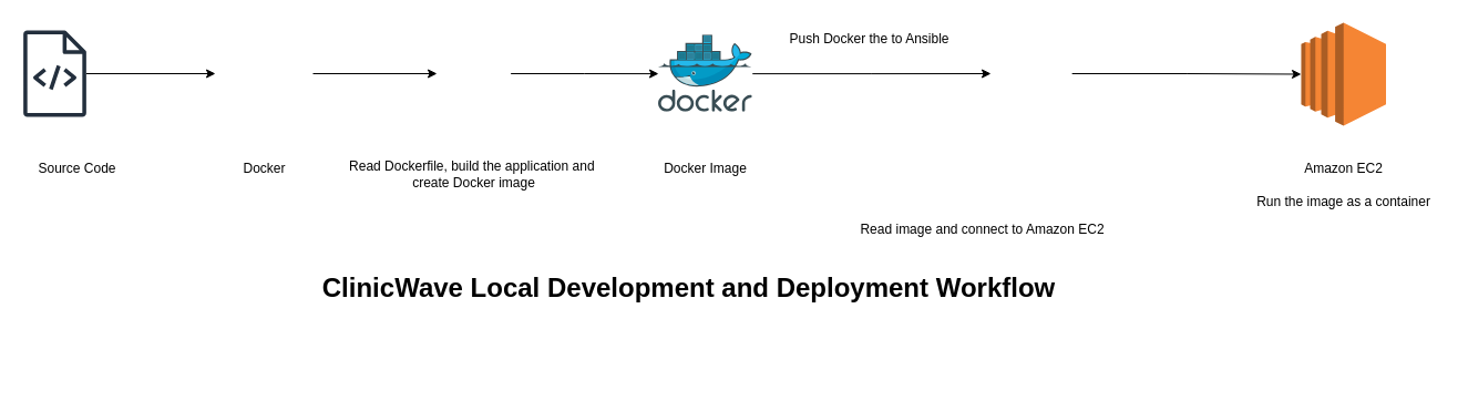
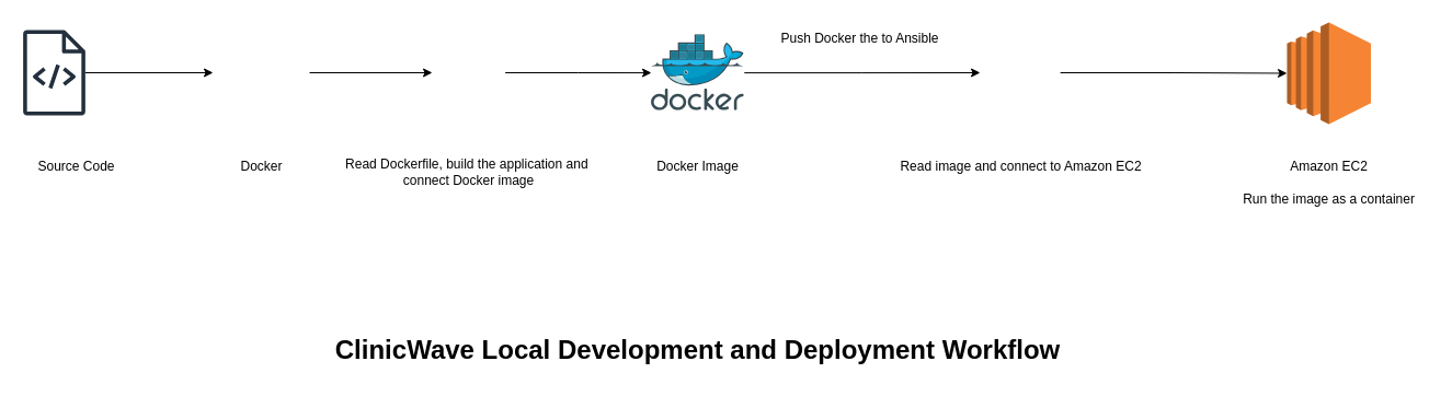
  <mxCell id="0" />
  <mxCell id="1" parent="0" />
  <mxCell id="2" value="" style="edgeStyle=orthogonalEdgeStyle;rounded=0;orthogonalLoop=1;jettySize=auto;html=1;" parent="1" source="3" target="5" edge="1"><mxGeometry relative="1" as="geometry" /></mxCell>
  <mxCell id="3" value="" style="sketch=0;outlineConnect=0;fontColor=#232F3E;gradientColor=none;fillColor=#232F3D;strokeColor=none;dashed=0;verticalLabelPosition=bottom;verticalAlign=top;align=center;html=1;fontSize=12;fontStyle=0;aspect=fixed;pointerEvents=1;shape=mxgraph.aws4.source_code;" parent="1" vertex="1"><mxGeometry x="20.5" y="27" width="57" height="78" as="geometry" /></mxCell>
  <mxCell id="4" value="" style="edgeStyle=orthogonalEdgeStyle;rounded=0;orthogonalLoop=1;jettySize=auto;html=1;" parent="1" source="5" target="7" edge="1"><mxGeometry relative="1" as="geometry" /></mxCell>
  <mxCell id="5" value="" style="shape=image;html=1;verticalAlign=top;verticalLabelPosition=bottom;labelBackgroundColor=#ffffff;imageAspect=0;aspect=fixed;image=https://cdn1.iconfinder.com/data/icons/picons-social/57/github_rounded-128.png" parent="1" vertex="1"><mxGeometry x="194" y="22" width="88" height="88" as="geometry" /></mxCell>
  <mxCell id="6" value="" style="edgeStyle=orthogonalEdgeStyle;rounded=0;orthogonalLoop=1;jettySize=auto;html=1;" parent="1" source="7" target="10" edge="1"><mxGeometry relative="1" as="geometry" /></mxCell>
  <mxCell id="7" value="" style="shape=image;imageAspect=0;aspect=fixed;verticalLabelPosition=bottom;verticalAlign=top;image=https://sg.mirror.servanamanaged.com/jenkins/art/jenkins-logo/logo.svg;" parent="1" vertex="1"><mxGeometry x="394" y="20" width="66.64" height="92" as="geometry" /></mxCell>
  <mxCell id="8" value="Source Code" style="text;html=1;align=center;verticalAlign=middle;resizable=0;points=[];autosize=1;strokeColor=none;fillColor=none;" parent="1" vertex="1"><mxGeometry x="24" y="137" width="90" height="30" as="geometry" /></mxCell>
  <mxCell id="9" style="edgeStyle=orthogonalEdgeStyle;rounded=0;orthogonalLoop=1;jettySize=auto;html=1;entryX=0;entryY=0.5;entryDx=0;entryDy=0;" parent="1" source="10" target="13" edge="1"><mxGeometry relative="1" as="geometry" /></mxCell>
  <mxCell id="10" value="" style="image;sketch=0;aspect=fixed;html=1;points=[];align=center;fontSize=12;image=img/lib/mscae/Docker.svg;" parent="1" vertex="1"><mxGeometry x="594" y="31.25" width="84.76" height="69.5" as="geometry" /></mxCell>
  <mxCell id="11" value="Docker Image" style="text;html=1;align=center;verticalAlign=middle;resizable=0;points=[];autosize=1;strokeColor=none;fillColor=none;" parent="1" vertex="1"><mxGeometry x="586.38" y="137" width="100" height="30" as="geometry" /></mxCell>
- <mxCell id="12" value="Read Dockerfile, build the application and&amp;nbsp;&lt;div&gt;create Docker image&lt;/div&gt;" style="text;html=1;align=center;verticalAlign=middle;resizable=0;points=[];autosize=1;strokeColor=none;fillColor=none;" parent="1" vertex="1"><mxGeometry x="302.32" y="137" width="250" height="40" as="geometry" /></mxCell>
+ <mxCell id="12" value="Read Dockerfile, build the application and&amp;nbsp;&lt;div&gt;connect Docker image&lt;/div&gt;" style="text;html=1;align=center;verticalAlign=middle;resizable=0;points=[];autosize=1;strokeColor=none;fillColor=none;" parent="1" vertex="1"><mxGeometry x="302.32" y="137" width="250" height="40" as="geometry" /></mxCell>
  <mxCell id="13" value="" style="shape=image;imageAspect=0;aspect=fixed;verticalLabelPosition=bottom;verticalAlign=top;image=https://upload.wikimedia.org/wikipedia/commons/2/24/Ansible_logo.svg;" parent="1" vertex="1"><mxGeometry x="894" y="21" width="73.15" height="90" as="geometry" /></mxCell>
  <mxCell id="14" value="" style="outlineConnect=0;dashed=0;verticalLabelPosition=bottom;verticalAlign=top;align=center;html=1;shape=mxgraph.aws3.ec2;fillColor=#F58534;gradientColor=none;" parent="1" vertex="1"><mxGeometry x="1174" y="20" width="76.5" height="93" as="geometry" /></mxCell>
  <mxCell id="15" value="Push&lt;span style=&quot;background-color: initial;&quot;&gt;&amp;nbsp;Docker the to Ansible&lt;/span&gt;" style="text;html=1;align=center;verticalAlign=middle;resizable=0;points=[];autosize=1;strokeColor=none;fillColor=none;" parent="1" vertex="1"><mxGeometry x="694" y="20" width="180" height="30" as="geometry" /></mxCell>
- <mxCell id="16" value="Read image and connect to Amazon EC2" style="text;html=1;align=center;verticalAlign=middle;resizable=0;points=[];autosize=1;strokeColor=none;fillColor=none;" parent="1" vertex="1"><mxGeometry x="765.58" y="192" width="240" height="30" as="geometry" /></mxCell>
+ <mxCell id="16" value="Read image and connect to Amazon EC2" style="text;html=1;align=center;verticalAlign=middle;resizable=0;points=[];autosize=1;strokeColor=none;fillColor=none;" parent="1" vertex="1"><mxGeometry x="810.58" y="137" width="240" height="30" as="geometry" /></mxCell>
  <mxCell id="17" value="Amazon EC2" style="text;html=1;align=center;verticalAlign=middle;resizable=0;points=[];autosize=1;strokeColor=none;fillColor=none;" parent="1" vertex="1"><mxGeometry x="1167.25" y="137" width="90" height="30" as="geometry" /></mxCell>
  <mxCell id="18" value="Run the image as a container" style="text;html=1;align=center;verticalAlign=middle;resizable=0;points=[];autosize=1;strokeColor=none;fillColor=none;" parent="1" vertex="1"><mxGeometry x="1122.25" y="167" width="180" height="30" as="geometry" /></mxCell>
  <mxCell id="19" value="Docker" style="text;html=1;align=center;verticalAlign=middle;resizable=0;points=[];autosize=1;strokeColor=none;fillColor=none;" parent="1" vertex="1"><mxGeometry x="208" y="137" width="60" height="30" as="geometry" /></mxCell>
  <mxCell id="20" style="edgeStyle=orthogonalEdgeStyle;rounded=0;orthogonalLoop=1;jettySize=auto;html=1;entryX=0;entryY=0.5;entryDx=0;entryDy=0;entryPerimeter=0;" parent="1" source="13" target="14" edge="1"><mxGeometry relative="1" as="geometry" /></mxCell>
- <mxCell id="21" value="&lt;b&gt;&lt;font style=&quot;font-size: 24px;&quot;&gt;ClinicWave Local Development and Deployment Workflow&lt;/font&gt;&lt;/b&gt;" style="text;html=1;align=center;verticalAlign=middle;resizable=0;points=[];autosize=1;strokeColor=none;fillColor=none;" parent="1" vertex="1"><mxGeometry x="281.38" y="240" width="680" height="40" as="geometry" /></mxCell>
+ <mxCell id="21" value="&lt;b&gt;&lt;font style=&quot;font-size: 24px;&quot;&gt;ClinicWave Local Development and Deployment Workflow&lt;/font&gt;&lt;/b&gt;" style="text;html=1;align=center;verticalAlign=middle;resizable=0;points=[];autosize=1;strokeColor=none;fillColor=none;" parent="1" vertex="1"><mxGeometry x="296.38" y="300" width="680" height="40" as="geometry" /></mxCell>
